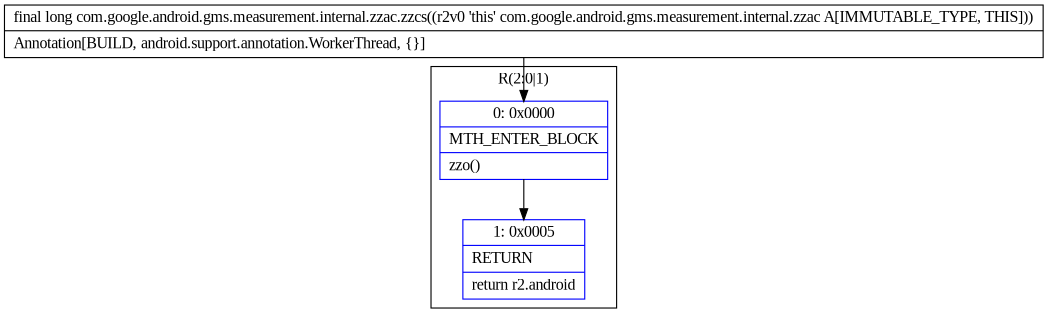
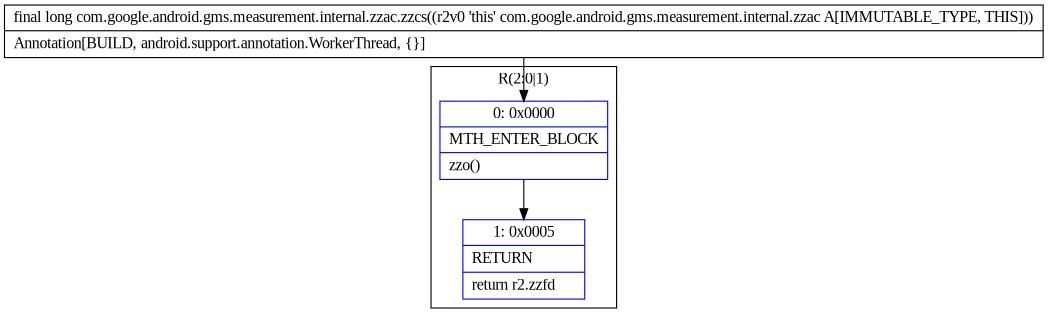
  digraph {
    fontname="Liberation Serif"
    node [color=blue shape=record fontname="Liberation Serif"]
    edge [fontname="Liberation Serif"]
    n1 [label="{0\:\ 0x0000|MTH_ENTER_BLOCK\l|zzo()\l}"]
-   n2 [label="{1\:\ 0x0005|RETURN\l|return r2.android\l}"]
+   n2 [label="{1\:\ 0x0005|RETURN\l|return r2.zzfd\l}"]
    n3 [label="{final long com.google.android.gms.measurement.internal.zzac.zzcs((r2v0 'this' com.google.android.gms.measurement.internal.zzac A[IMMUTABLE_TYPE, THIS]))  | Annotation[BUILD, android.support.annotation.WorkerThread, \{\}]\l}" color=""]
    subgraph cluster_1 {
      label="R(2:0|1)"
      n1
      n2
    }
    n1 -> n2
    n3 -> n1
  }
